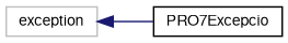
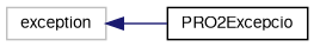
  digraph {
    rankdir=LR
    node [fillcolor=white fontname=FreeSans fontsize=10 shape=record style=filled]
    n1 [color=grey75 height=0.2 label=exception width=0.4]
-   n2 [color=black height=0.2 label=PRO7Excepcio width=0.4]
+   n2 [color=black height=0.2 label=PRO2Excepcio width=0.4]
    n1 -> n2 [color=midnightblue dir=back fontname=FreeSans fontsize=10 labelfontname=FreeSans labelfontsize=10 style=solid]
  }
